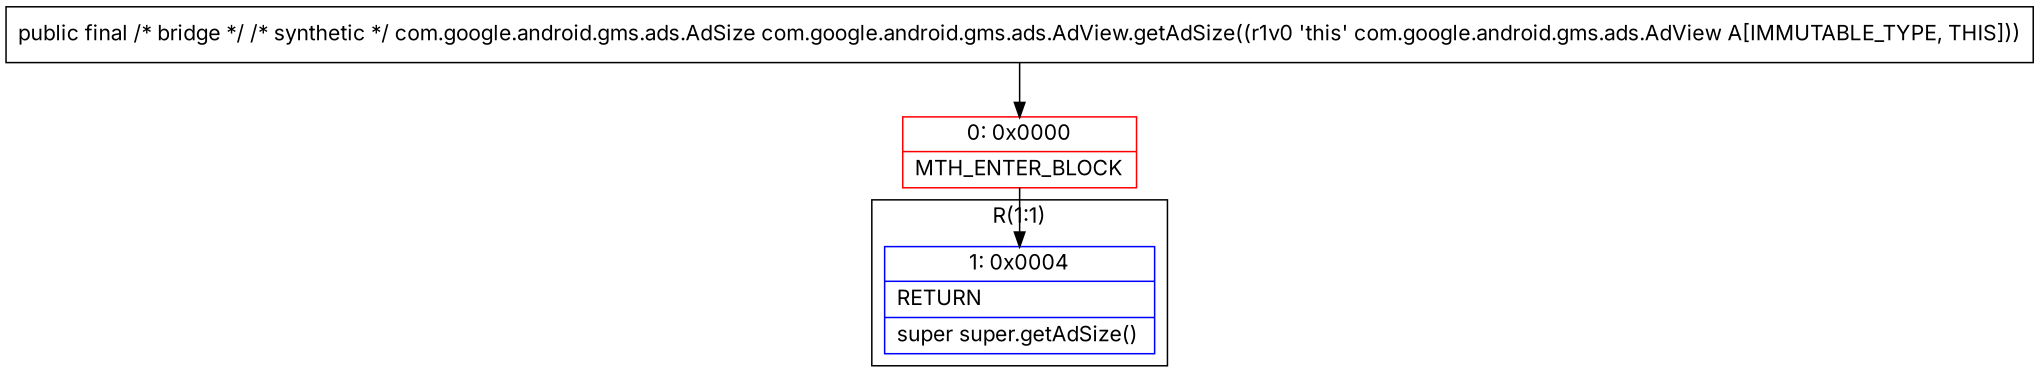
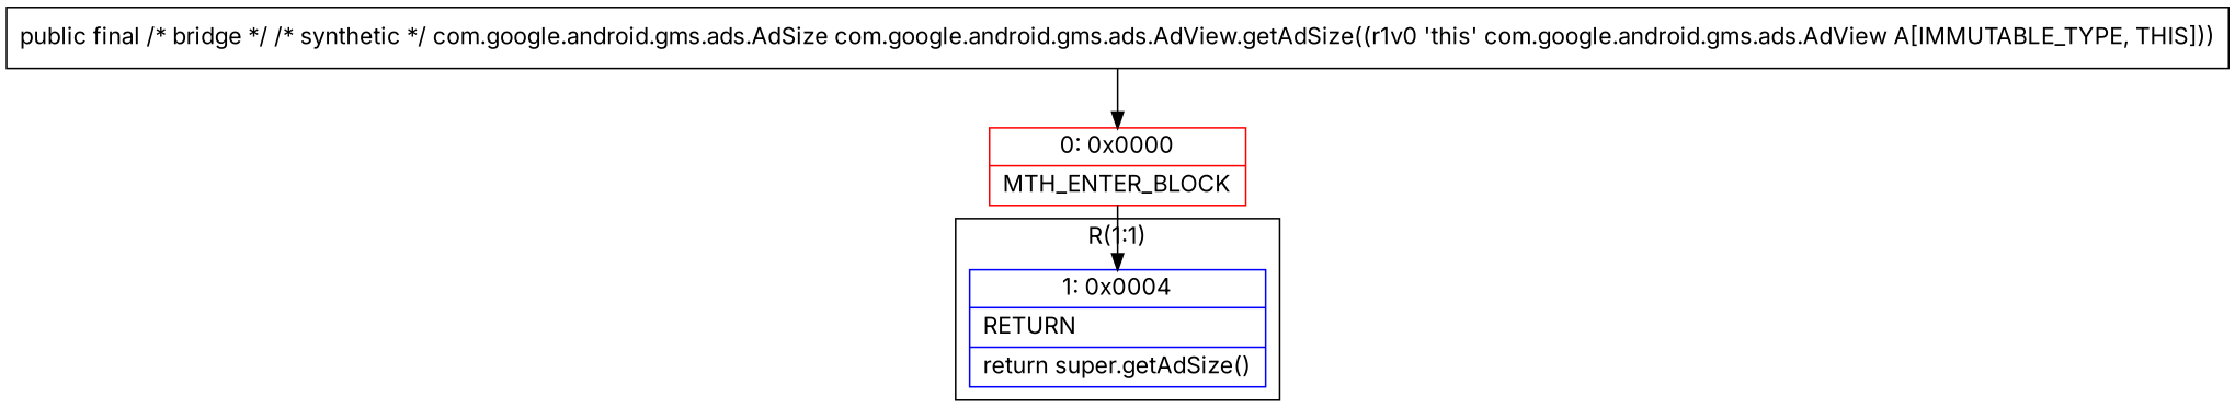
  digraph {
    fontname=Inter
    node [shape=record fontname=Inter]
    edge [fontname=Inter]
-   n1 [color=blue label="{1\:\ 0x0004|RETURN\l|super super.getAdSize()\l}"]
+   n1 [color=blue label="{1\:\ 0x0004|RETURN\l|return super.getAdSize()\l}"]
    n2 [color=red label="{0\:\ 0x0000|MTH_ENTER_BLOCK\l}"]
    n3 [label="{public final \/* bridge *\/ \/* synthetic *\/ com.google.android.gms.ads.AdSize com.google.android.gms.ads.AdView.getAdSize((r1v0 'this' com.google.android.gms.ads.AdView A[IMMUTABLE_TYPE, THIS])) }"]
    subgraph cluster_1 {
      label="R(1:1)"
      n1
    }
    n2 -> n1
    n3 -> n2
  }
